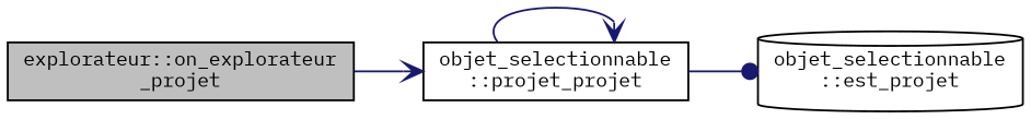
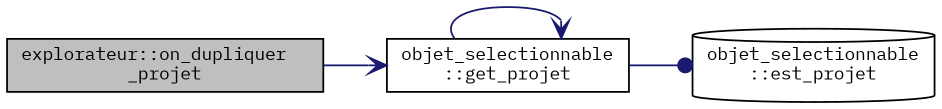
  digraph {
    fontname="IBM Plex Mono"
    rankdir=LR
    node [color=black fillcolor=white fontname="IBM Plex Mono" fontsize=10 shape=box style=filled]
    edge [arrowhead=vee color=midnightblue fontname="IBM Plex Mono" fontsize=10 labelfontname=Helvetica labelfontsize=10 style=solid]
-   n1 [fillcolor=grey75 fontcolor=black height=0.2 label="explorateur::on_explorateur\l_projet" width=0.4]
-   n2 [height=0.2 label="objet_selectionnable\l::projet_projet" width=0.4]
+   n1 [fillcolor=grey75 fontcolor=black height=0.2 label="explorateur::on_dupliquer\l_projet" width=0.4]
+   n2 [height=0.2 label="objet_selectionnable\l::get_projet" width=0.4]
    n3 [height=0.2 label="objet_selectionnable\l::est_projet" shape=cylinder width=0.4]
    n1 -> n2
    n2 -> n2
    n2 -> n3 [arrowhead=dot]
  }
